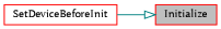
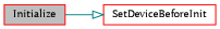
  digraph {
    rankdir=LR
    fontname="PT Serif"
    node [color=red fontname="PT Serif" fontsize=10 shape=record style=filled]
    n1 [fillcolor=grey75 fontcolor=black height=0.2 label=Initialize width=0.4]
    n2 [fillcolor=white height=0.2 label=SetDeviceBeforeInit width=0.4]
-   n2 -> n1 [color=teal fontname="PT Serif" fontsize=10 labelfontname=Helvetica labelfontsize=10 style=solid arrowhead=onormal]
+   n1 -> n2 [color=teal fontname="PT Serif" fontsize=10 labelfontname=Helvetica labelfontsize=10 style=solid arrowhead=onormal]
  }
